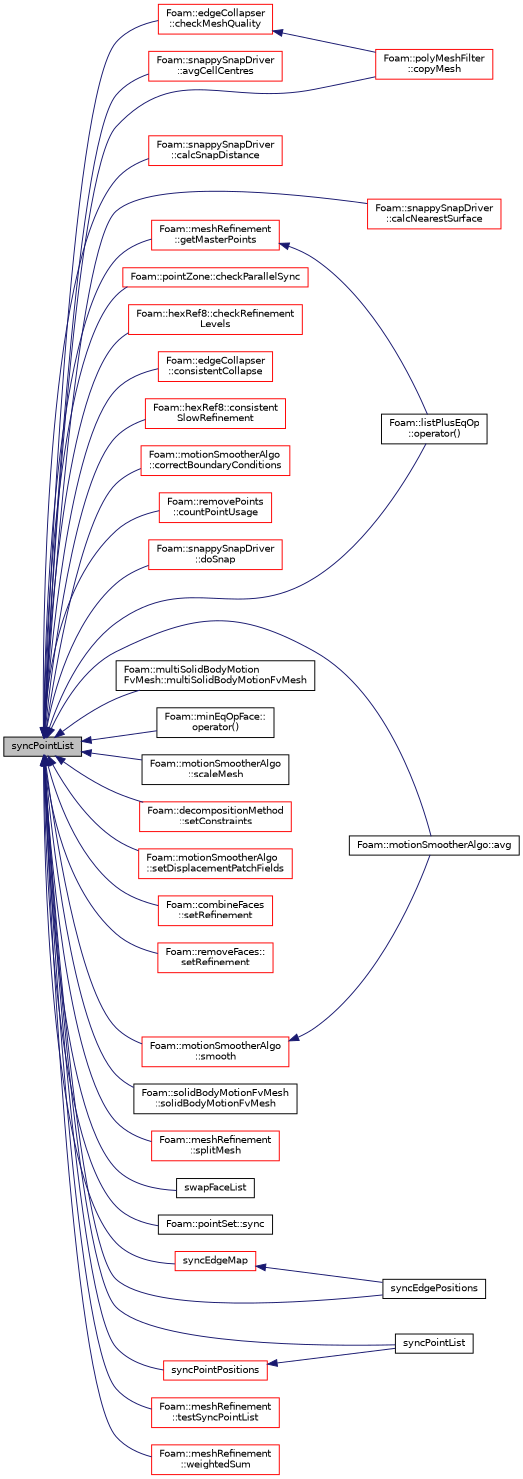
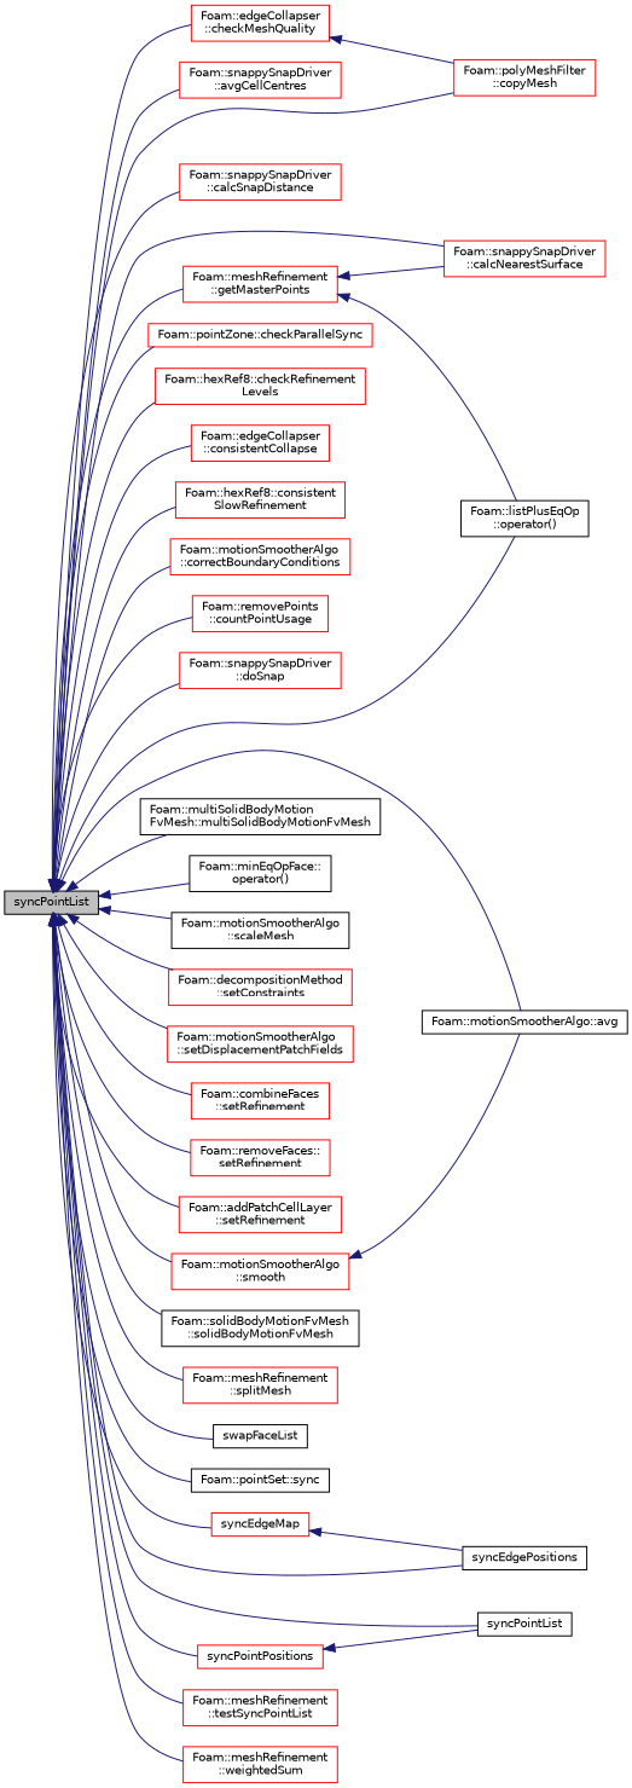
  digraph {
    rankdir=LR
    node [color=red fontname=Helvetica fontsize=10 shape=record]
    edge [color=midnightblue dir=back fontname=Helvetica fontsize=10 labelfontname=Helvetica labelfontsize=10 style=solid]
    n1 [color=black fillcolor=grey75 fontcolor=black height=0.2 label=syncPointList style=filled width=0.4]
    n2 [color=black height=0.2 label="Foam::motionSmootherAlgo::avg" width=0.4]
    n3 [height=0.2 label="Foam::snappySnapDriver\l::avgCellCentres" width=0.4]
    n4 [height=0.2 label="Foam::snappySnapDriver\l::calcNearestSurface" width=0.4]
    n5 [height=0.2 label="Foam::snappySnapDriver\l::calcSnapDistance" width=0.4]
    n6 [height=0.2 label="Foam::edgeCollapser\l::checkMeshQuality" width=0.4]
    n7 [height=0.2 label="Foam::polyMeshFilter\l::copyMesh" width=0.4]
    n8 [height=0.2 label="Foam::pointZone::checkParallelSync" width=0.4]
    n9 [height=0.2 label="Foam::hexRef8::checkRefinement\lLevels" width=0.4]
    n10 [height=0.2 label="Foam::edgeCollapser\l::consistentCollapse" width=0.4]
    n11 [height=0.2 label="Foam::hexRef8::consistent\lSlowRefinement" width=0.4]
    n12 [height=0.2 label="Foam::motionSmootherAlgo\l::correctBoundaryConditions" width=0.4]
    n13 [height=0.2 label="Foam::removePoints\l::countPointUsage" width=0.4]
    n14 [height=0.2 label="Foam::snappySnapDriver\l::doSnap" width=0.4]
    n15 [height=0.2 label="Foam::meshRefinement\l::getMasterPoints" width=0.4]
    n16 [color=black height=0.2 label="Foam::listPlusEqOp\l::operator()" width=0.4]
    n17 [color=black height=0.2 label="Foam::multiSolidBodyMotion\lFvMesh::multiSolidBodyMotionFvMesh" width=0.4]
    n18 [color=black height=0.2 label="Foam::minEqOpFace::\loperator()" width=0.4]
    n19 [color=black height=0.2 label="Foam::motionSmootherAlgo\l::scaleMesh" width=0.4]
    n20 [height=0.2 label="Foam::decompositionMethod\l::setConstraints" width=0.4]
    n21 [height=0.2 label="Foam::motionSmootherAlgo\l::setDisplacementPatchFields" width=0.4]
    n22 [height=0.2 label="Foam::combineFaces\l::setRefinement" width=0.4]
    n23 [height=0.2 label="Foam::removeFaces::\lsetRefinement" width=0.4]
+   n24 [height=0.2 label="Foam::addPatchCellLayer\l::setRefinement" width=0.4]
    n25 [height=0.2 label="Foam::motionSmootherAlgo\l::smooth" width=0.4]
    n26 [color=black height=0.2 label="Foam::solidBodyMotionFvMesh\l::solidBodyMotionFvMesh" width=0.4]
    n27 [height=0.2 label="Foam::meshRefinement\l::splitMesh" width=0.4]
    n28 [color=black height=0.2 label=swapFaceList width=0.4]
    n29 [color=black height=0.2 label="Foam::pointSet::sync" width=0.4]
    n30 [height=0.2 label=syncEdgeMap width=0.4]
    n31 [color=black height=0.2 label=syncEdgePositions width=0.4]
    n32 [color=black height=0.2 label=syncPointList width=0.4]
    n33 [height=0.2 label=syncPointPositions width=0.4]
    n34 [height=0.2 label="Foam::meshRefinement\l::testSyncPointList" width=0.4]
    n35 [height=0.2 label="Foam::meshRefinement\l::weightedSum" width=0.4]
    n1 -> n2
    n1 -> n3
    n1 -> n4
    n1 -> n5
    n1 -> n6
    n1 -> n7
    n1 -> n8
    n1 -> n9
    n1 -> n10
    n1 -> n11
    n1 -> n12
    n1 -> n13
    n1 -> n14
    n1 -> n15
    n1 -> n16
    n1 -> n17
    n1 -> n18
    n1 -> n19
    n1 -> n20
    n1 -> n21
    n1 -> n22
    n1 -> n23
+   n1 -> n24
    n1 -> n25
    n1 -> n26
    n1 -> n27
    n1 -> n28
    n1 -> n29
    n1 -> n30
    n1 -> n31
    n1 -> n32
    n1 -> n33
    n1 -> n34
    n1 -> n35
    n6 -> n7
+   n15 -> n4
    n15 -> n16
    n25 -> n2
    n30 -> n31
    n33 -> n32
  }
